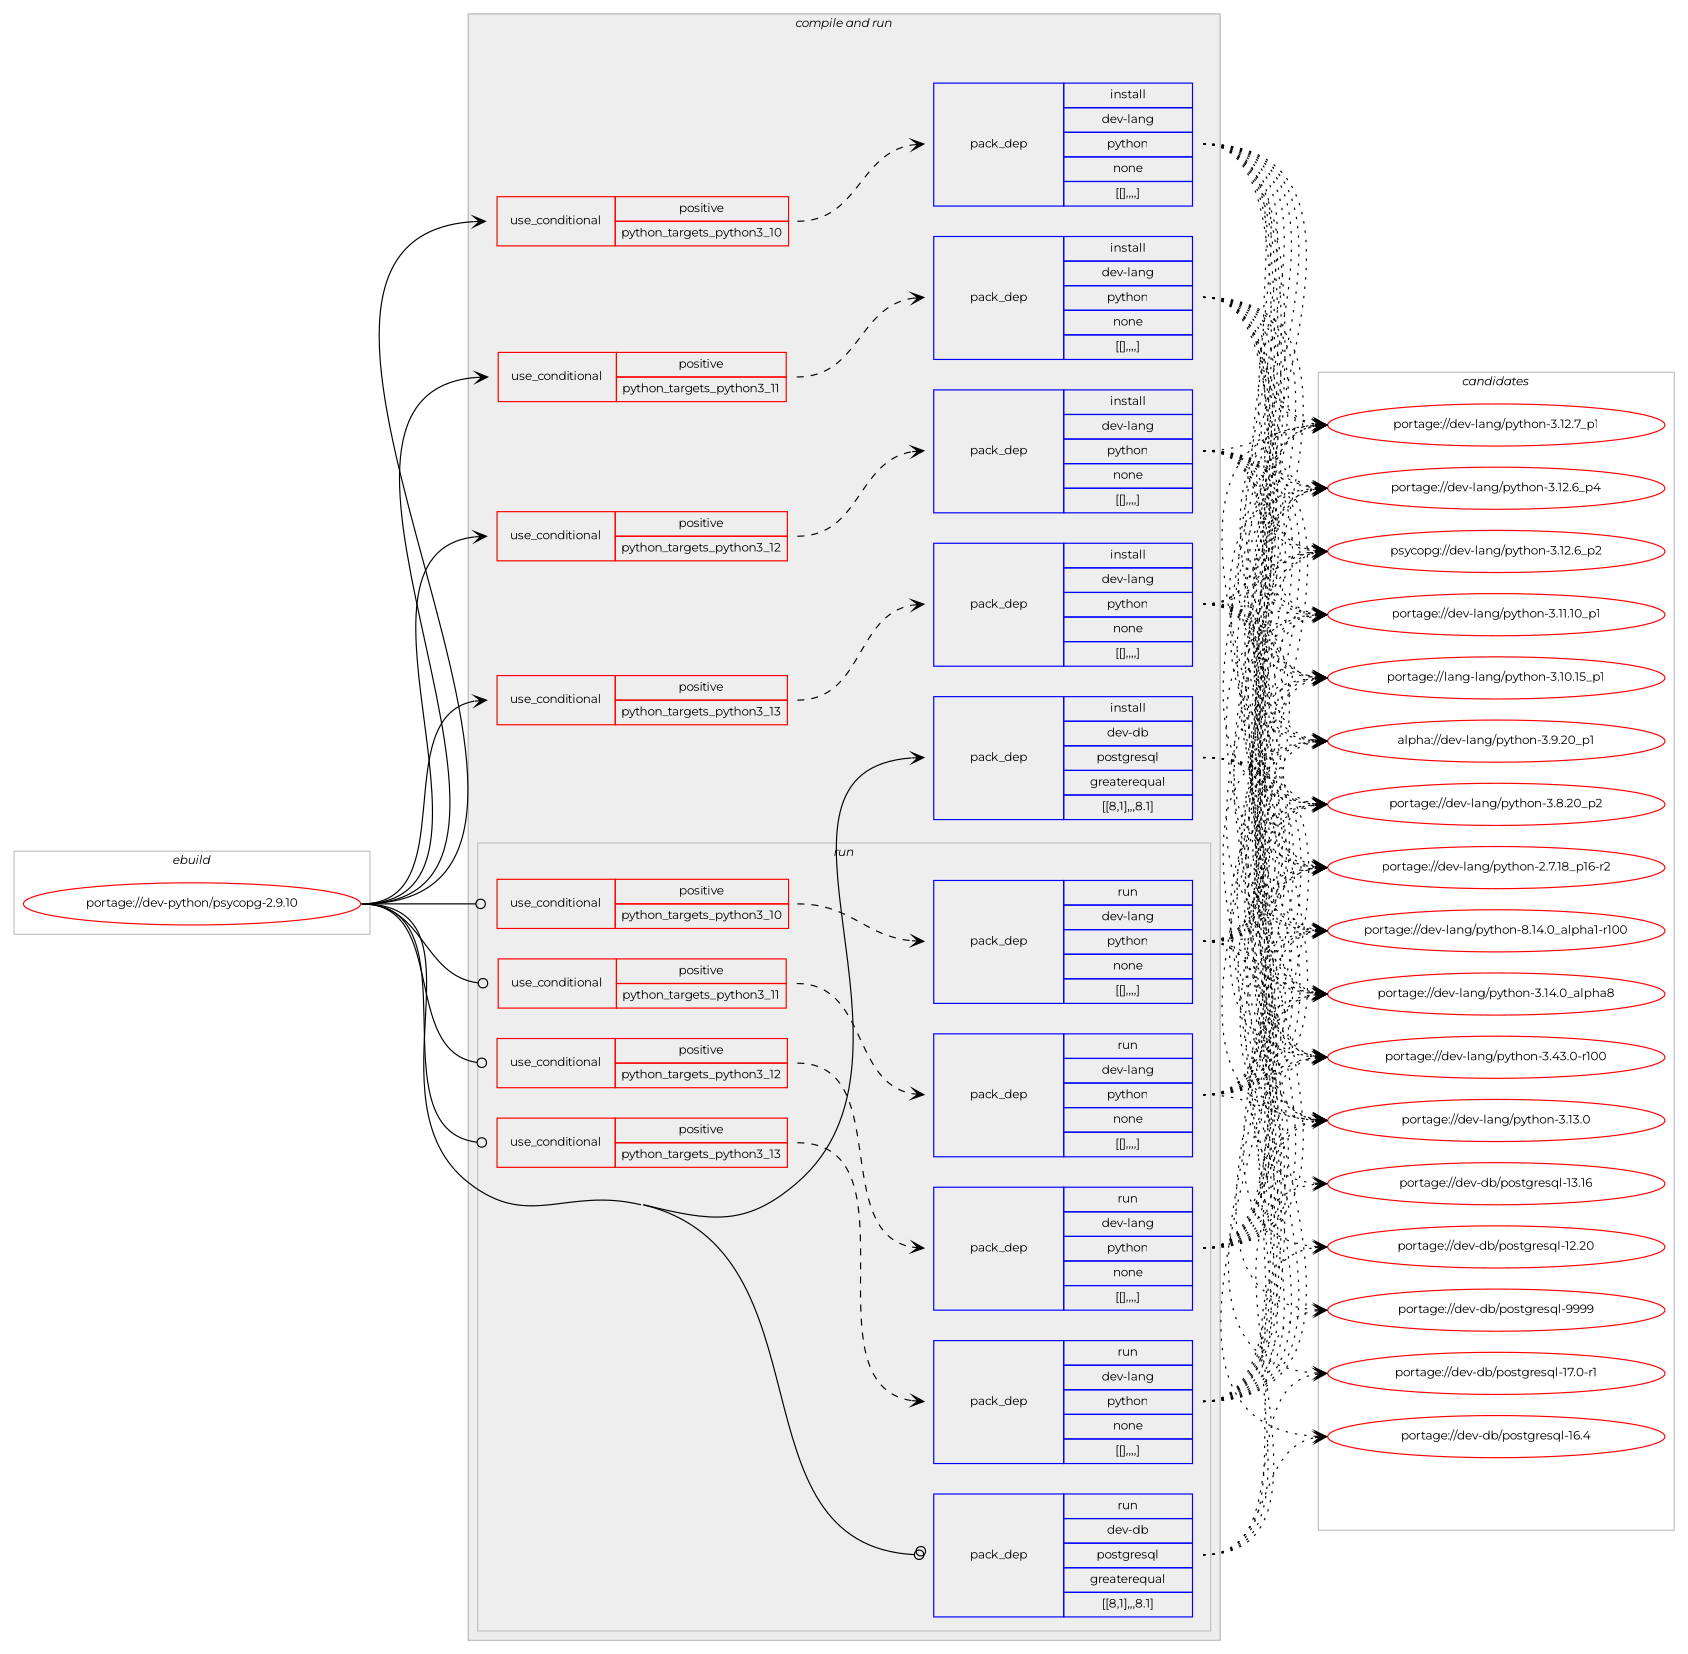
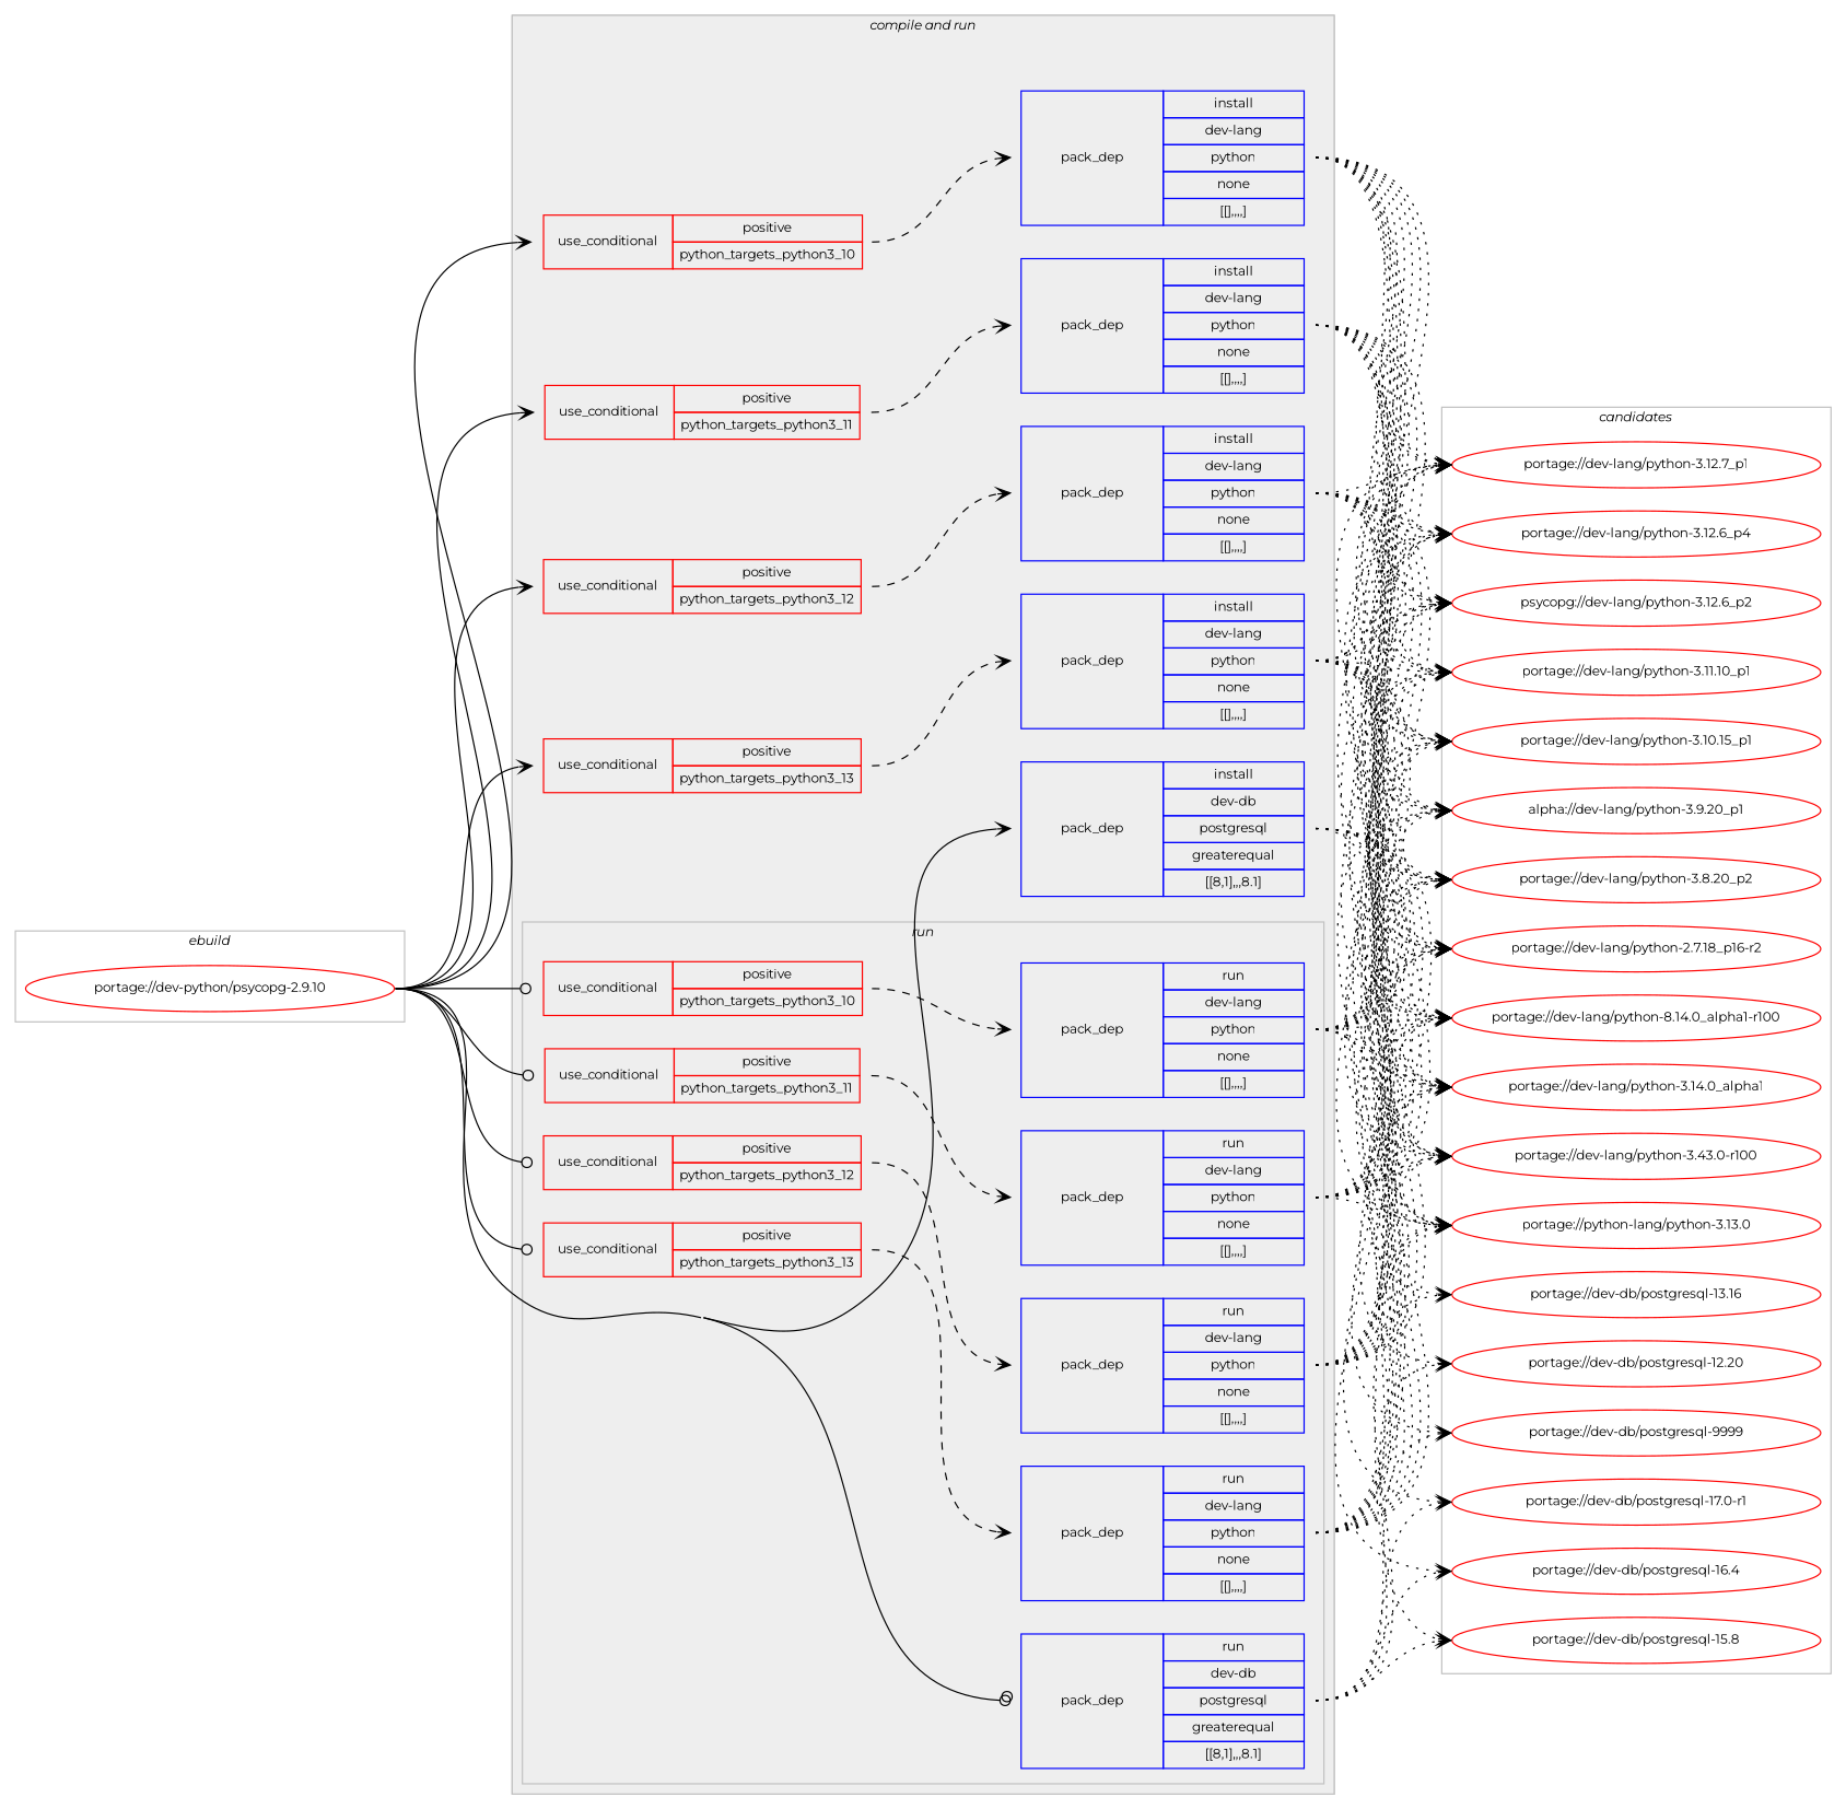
  digraph {
    compound=true
    concentrate=true
    fontname=Montserrat
    fontsize=10
    newrank=true
    rankdir=LR
    ranksep=1.5
    node [color=red fontname=Montserrat fontsize=10]
    edge [arrowhead=vee fontname=Montserrat headport=w style=dotted tailport=e weight=100]
    n1 [label="portage://dev-python/psycopg-2.9.10" width=4]
    n2 [color=blue label=<<TABLE BORDER="0" CELLBORDER="1" CELLSPACING="0" CELLPADDING="4" WIDTH="220"><TR><TD ROWSPAN="6" CELLPADDING="30">pack_dep</TD></TR><TR><TD WIDTH="110">install</TD></TR><TR><TD>dev-lang</TD></TR><TR><TD>python</TD></TR><TR><TD>none</TD></TR><TR><TD>[[],,,,]</TD></TR></TABLE>> shape=none]
    n3 [label=<<TABLE BORDER="0" CELLBORDER="1" CELLSPACING="0" CELLPADDING="4"><TR><TD ROWSPAN="3" CELLPADDING="10">use_conditional</TD></TR><TR><TD>positive</TD></TR><TR><TD>python_targets_python3_10</TD></TR></TABLE>> shape=none]
    n4 [color=blue label=<<TABLE BORDER="0" CELLBORDER="1" CELLSPACING="0" CELLPADDING="4" WIDTH="220"><TR><TD ROWSPAN="6" CELLPADDING="30">pack_dep</TD></TR><TR><TD WIDTH="110">install</TD></TR><TR><TD>dev-lang</TD></TR><TR><TD>python</TD></TR><TR><TD>none</TD></TR><TR><TD>[[],,,,]</TD></TR></TABLE>> shape=none]
    n5 [label=<<TABLE BORDER="0" CELLBORDER="1" CELLSPACING="0" CELLPADDING="4"><TR><TD ROWSPAN="3" CELLPADDING="10">use_conditional</TD></TR><TR><TD>positive</TD></TR><TR><TD>python_targets_python3_11</TD></TR></TABLE>> shape=none]
    n6 [color=blue label=<<TABLE BORDER="0" CELLBORDER="1" CELLSPACING="0" CELLPADDING="4" WIDTH="220"><TR><TD ROWSPAN="6" CELLPADDING="30">pack_dep</TD></TR><TR><TD WIDTH="110">install</TD></TR><TR><TD>dev-lang</TD></TR><TR><TD>python</TD></TR><TR><TD>none</TD></TR><TR><TD>[[],,,,]</TD></TR></TABLE>> shape=none]
    n7 [label=<<TABLE BORDER="0" CELLBORDER="1" CELLSPACING="0" CELLPADDING="4"><TR><TD ROWSPAN="3" CELLPADDING="10">use_conditional</TD></TR><TR><TD>positive</TD></TR><TR><TD>python_targets_python3_12</TD></TR></TABLE>> shape=none]
    n8 [color=blue label=<<TABLE BORDER="0" CELLBORDER="1" CELLSPACING="0" CELLPADDING="4" WIDTH="220"><TR><TD ROWSPAN="6" CELLPADDING="30">pack_dep</TD></TR><TR><TD WIDTH="110">install</TD></TR><TR><TD>dev-lang</TD></TR><TR><TD>python</TD></TR><TR><TD>none</TD></TR><TR><TD>[[],,,,]</TD></TR></TABLE>> shape=none]
    n9 [label=<<TABLE BORDER="0" CELLBORDER="1" CELLSPACING="0" CELLPADDING="4"><TR><TD ROWSPAN="3" CELLPADDING="10">use_conditional</TD></TR><TR><TD>positive</TD></TR><TR><TD>python_targets_python3_13</TD></TR></TABLE>> shape=none]
    n10 [color=blue label=<<TABLE BORDER="0" CELLBORDER="1" CELLSPACING="0" CELLPADDING="4" WIDTH="220"><TR><TD ROWSPAN="6" CELLPADDING="30">pack_dep</TD></TR><TR><TD WIDTH="110">install</TD></TR><TR><TD>dev-db</TD></TR><TR><TD>postgresql</TD></TR><TR><TD>greaterequal</TD></TR><TR><TD>[[8,1],,,8.1]</TD></TR></TABLE>> shape=none]
    n11 [color=blue label=<<TABLE BORDER="0" CELLBORDER="1" CELLSPACING="0" CELLPADDING="4" WIDTH="220"><TR><TD ROWSPAN="6" CELLPADDING="30">pack_dep</TD></TR><TR><TD WIDTH="110">run</TD></TR><TR><TD>dev-lang</TD></TR><TR><TD>python</TD></TR><TR><TD>none</TD></TR><TR><TD>[[],,,,]</TD></TR></TABLE>> shape=none]
    n12 [label=<<TABLE BORDER="0" CELLBORDER="1" CELLSPACING="0" CELLPADDING="4"><TR><TD ROWSPAN="3" CELLPADDING="10">use_conditional</TD></TR><TR><TD>positive</TD></TR><TR><TD>python_targets_python3_10</TD></TR></TABLE>> shape=none]
    n13 [color=blue label=<<TABLE BORDER="0" CELLBORDER="1" CELLSPACING="0" CELLPADDING="4" WIDTH="220"><TR><TD ROWSPAN="6" CELLPADDING="30">pack_dep</TD></TR><TR><TD WIDTH="110">run</TD></TR><TR><TD>dev-lang</TD></TR><TR><TD>python</TD></TR><TR><TD>none</TD></TR><TR><TD>[[],,,,]</TD></TR></TABLE>> shape=none]
    n14 [label=<<TABLE BORDER="0" CELLBORDER="1" CELLSPACING="0" CELLPADDING="4"><TR><TD ROWSPAN="3" CELLPADDING="10">use_conditional</TD></TR><TR><TD>positive</TD></TR><TR><TD>python_targets_python3_11</TD></TR></TABLE>> shape=none]
    n15 [color=blue label=<<TABLE BORDER="0" CELLBORDER="1" CELLSPACING="0" CELLPADDING="4" WIDTH="220"><TR><TD ROWSPAN="6" CELLPADDING="30">pack_dep</TD></TR><TR><TD WIDTH="110">run</TD></TR><TR><TD>dev-lang</TD></TR><TR><TD>python</TD></TR><TR><TD>none</TD></TR><TR><TD>[[],,,,]</TD></TR></TABLE>> shape=none]
    n16 [label=<<TABLE BORDER="0" CELLBORDER="1" CELLSPACING="0" CELLPADDING="4"><TR><TD ROWSPAN="3" CELLPADDING="10">use_conditional</TD></TR><TR><TD>positive</TD></TR><TR><TD>python_targets_python3_12</TD></TR></TABLE>> shape=none]
    n17 [color=blue label=<<TABLE BORDER="0" CELLBORDER="1" CELLSPACING="0" CELLPADDING="4" WIDTH="220"><TR><TD ROWSPAN="6" CELLPADDING="30">pack_dep</TD></TR><TR><TD WIDTH="110">run</TD></TR><TR><TD>dev-lang</TD></TR><TR><TD>python</TD></TR><TR><TD>none</TD></TR><TR><TD>[[],,,,]</TD></TR></TABLE>> shape=none]
    n18 [label=<<TABLE BORDER="0" CELLBORDER="1" CELLSPACING="0" CELLPADDING="4"><TR><TD ROWSPAN="3" CELLPADDING="10">use_conditional</TD></TR><TR><TD>positive</TD></TR><TR><TD>python_targets_python3_13</TD></TR></TABLE>> shape=none]
    n19 [color=blue label=<<TABLE BORDER="0" CELLBORDER="1" CELLSPACING="0" CELLPADDING="4" WIDTH="220"><TR><TD ROWSPAN="6" CELLPADDING="30">pack_dep</TD></TR><TR><TD WIDTH="110">run</TD></TR><TR><TD>dev-db</TD></TR><TR><TD>postgresql</TD></TR><TR><TD>greaterequal</TD></TR><TR><TD>[[8,1],,,8.1]</TD></TR></TABLE>> shape=none]
    n20 [label="portage://dev-lang/python-8.14.0_alpha1-r100" width=4]
-   n21 [label="portage://dev-lang/python-3.14.0_alpha8" width=4]
+   n21 [label="portage://dev-lang/python-3.14.0_alpha1" width=4]
    n22 [label="portage://dev-lang/python-3.43.0-r100" width=4]
-   n23 [label="portage://dev-lang/python-3.13.0" width=4]
+   n23 [label="portage://python-lang/python-3.13.0" width=4]
    n24 [label="portage://dev-lang/python-3.12.7_p1" width=4]
    n25 [label="portage://dev-lang/python-3.12.6_p4" width=4]
    n26 [label="psycopg://dev-lang/python-3.12.6_p2" width=4]
    n27 [label="portage://dev-lang/python-3.11.10_p1" width=4]
-   n28 [label="portage://lang-lang/python-3.10.15_p1" width=4]
+   n28 [label="portage://dev-lang/python-3.10.15_p1" width=4]
    n29 [label="alpha://dev-lang/python-3.9.20_p1" width=4]
    n30 [label="portage://dev-lang/python-3.8.20_p2" width=4]
    n31 [label="portage://dev-lang/python-2.7.18_p16-r2" width=4]
    n32 [label="portage://dev-db/postgresql-9999" width=4]
    n33 [label="portage://dev-db/postgresql-17.0-r1" width=4]
    n34 [label="portage://dev-db/postgresql-16.4" width=4]
+   n35 [label="portage://dev-db/postgresql-15.8" width=4]
    n36 [label="portage://dev-db/postgresql-13.16" width=4]
    n37 [label="portage://dev-db/postgresql-12.20" width=4]
    subgraph cluster_1 {
      color=gray
      label=<<i>ebuild</i>>
      n1
    }
    subgraph cluster_2 {
      color=gray
      label=<<i>dependencies</i>>
      subgraph cluster_3 {
        color=gray
        fillcolor="#eeeeee"
        label=<<i>compile</i>>
        style=filled
        subgraph sub_4 {
          color=gray
          fillcolor="#eeeeee"
          label=<<i>compile</i>>
          style=filled
          n3
          subgraph sub_5 {
            color=gray
            fillcolor="#eeeeee"
            label=<<i>compile</i>>
            style=filled
            n2
          }
        }
        subgraph sub_6 {
          color=gray
          fillcolor="#eeeeee"
          label=<<i>compile</i>>
          style=filled
          n5
          subgraph sub_7 {
            color=gray
            fillcolor="#eeeeee"
            label=<<i>compile</i>>
            style=filled
            n4
          }
        }
        subgraph sub_8 {
          color=gray
          fillcolor="#eeeeee"
          label=<<i>compile</i>>
          style=filled
          n7
          subgraph sub_9 {
            color=gray
            fillcolor="#eeeeee"
            label=<<i>compile</i>>
            style=filled
            n6
          }
        }
        subgraph sub_10 {
          color=gray
          fillcolor="#eeeeee"
          label=<<i>compile</i>>
          style=filled
          n9
          subgraph sub_11 {
            color=gray
            fillcolor="#eeeeee"
            label=<<i>compile</i>>
            style=filled
            n8
          }
        }
        subgraph sub_12 {
          color=gray
          fillcolor="#eeeeee"
          label=<<i>compile</i>>
          style=filled
          n10
        }
      }
      subgraph cluster_13 {
        color=gray
        fillcolor="#eeeeee"
        label=<<i>compile and run</i>>
        style=filled
      }
      subgraph cluster_14 {
        color=gray
        fillcolor="#eeeeee"
        label=<<i>run</i>>
        style=filled
        subgraph sub_15 {
          color=gray
          fillcolor="#eeeeee"
          label=<<i>run</i>>
          style=filled
          n12
          subgraph sub_16 {
            color=gray
            fillcolor="#eeeeee"
            label=<<i>run</i>>
            style=filled
            n11
          }
        }
        subgraph sub_17 {
          color=gray
          fillcolor="#eeeeee"
          label=<<i>run</i>>
          style=filled
          n14
          subgraph sub_18 {
            color=gray
            fillcolor="#eeeeee"
            label=<<i>run</i>>
            style=filled
            n13
          }
        }
        subgraph sub_19 {
          color=gray
          fillcolor="#eeeeee"
          label=<<i>run</i>>
          style=filled
          n16
          subgraph sub_20 {
            color=gray
            fillcolor="#eeeeee"
            label=<<i>run</i>>
            style=filled
            n15
          }
        }
        subgraph sub_21 {
          color=gray
          fillcolor="#eeeeee"
          label=<<i>run</i>>
          style=filled
          n18
          subgraph sub_22 {
            color=gray
            fillcolor="#eeeeee"
            label=<<i>run</i>>
            style=filled
            n17
          }
        }
        subgraph sub_23 {
          color=gray
          fillcolor="#eeeeee"
          label=<<i>run</i>>
          style=filled
          n19
        }
      }
    }
    subgraph cluster_24 {
      color=gray
      label=<<i>candidates</i>>
      rank=same
      subgraph sub_25 {
        color=black
        label=<<i>candidates</i>>
        nodesep=1
        rank=same
        n20
        n21
        n22
        n23
        n24
        n25
        n26
        n27
        n28
        n29
        n30
        n31
      }
      subgraph sub_26 {
        color=black
        label=<<i>candidates</i>>
        nodesep=1
        rank=same
        n20
        n21
        n22
        n23
        n24
        n25
        n26
        n27
        n28
        n29
        n30
        n31
      }
      subgraph sub_27 {
        color=black
        label=<<i>candidates</i>>
        nodesep=1
        rank=same
        n20
        n21
        n22
        n23
        n24
        n25
        n26
        n27
        n28
        n29
        n30
        n31
      }
      subgraph sub_28 {
        color=black
        label=<<i>candidates</i>>
        nodesep=1
        rank=same
        n20
        n21
        n22
        n23
        n24
        n25
        n26
        n27
        n28
        n29
        n30
        n31
      }
      subgraph sub_29 {
        color=black
        label=<<i>candidates</i>>
        nodesep=1
        rank=same
        n32
        n33
        n34
+       n35
        n36
        n37
      }
      subgraph sub_30 {
        color=black
        label=<<i>candidates</i>>
        nodesep=1
        rank=same
        n20
        n21
        n22
        n23
        n24
        n25
        n26
        n27
        n28
        n29
        n30
        n31
      }
      subgraph sub_31 {
        color=black
        label=<<i>candidates</i>>
        nodesep=1
        rank=same
        n20
        n21
        n22
        n23
        n24
        n25
        n26
        n27
        n28
        n29
        n30
        n31
      }
      subgraph sub_32 {
        color=black
        label=<<i>candidates</i>>
        nodesep=1
        rank=same
        n20
        n21
        n22
        n23
        n24
        n25
        n26
        n27
        n28
        n29
        n30
        n31
      }
      subgraph sub_33 {
        color=black
        label=<<i>candidates</i>>
        nodesep=1
        rank=same
        n20
        n21
        n22
        n23
        n24
        n25
        n26
        n27
        n28
        n29
        n30
        n31
      }
      subgraph sub_34 {
        color=black
        label=<<i>candidates</i>>
        nodesep=1
        rank=same
        n32
        n33
        n34
+       n35
        n36
        n37
      }
    }
    n1 -> n3 [style=solid weight=20]
    n1 -> n5 [style=solid weight=20]
    n1 -> n7 [style=solid weight=20]
    n1 -> n9 [style=solid weight=20]
    n1 -> n10 [style=solid weight=20]
    n1 -> n12 [arrowhead=odot style=solid weight=20]
    n1 -> n14 [arrowhead=odot style=solid weight=20]
    n1 -> n16 [arrowhead=odot style=solid weight=20]
    n1 -> n18 [arrowhead=odot style=solid weight=20]
    n1 -> n19 [arrowhead=odot style=solid weight=20]
    n2 -> n20
    n2 -> n21
    n2 -> n22
    n2 -> n23
    n2 -> n24
    n2 -> n25
    n2 -> n26
    n2 -> n27
    n2 -> n28
    n2 -> n29
    n2 -> n30
    n2 -> n31
    n3 -> n2 [style=dashed weight=20]
    n4 -> n20
    n4 -> n21
    n4 -> n22
    n4 -> n23
    n4 -> n24
    n4 -> n25
    n4 -> n26
    n4 -> n27
    n4 -> n28
    n4 -> n29
    n4 -> n30
    n4 -> n31
    n5 -> n4 [style=dashed weight=20]
    n6 -> n20
    n6 -> n21
    n6 -> n22
    n6 -> n23
    n6 -> n24
    n6 -> n25
    n6 -> n26
    n6 -> n27
    n6 -> n28
    n6 -> n29
    n6 -> n30
    n6 -> n31
    n7 -> n6 [style=dashed weight=20]
    n8 -> n20
    n8 -> n21
    n8 -> n22
    n8 -> n23
    n8 -> n24
    n8 -> n25
    n8 -> n26
    n8 -> n27
    n8 -> n28
    n8 -> n29
    n8 -> n30
    n8 -> n31
    n9 -> n8 [style=dashed weight=20]
    n10 -> n32
    n10 -> n33
    n10 -> n34
+   n10 -> n35
    n10 -> n36
    n10 -> n37
    n11 -> n20
    n11 -> n21
    n11 -> n22
    n11 -> n23
    n11 -> n24
    n11 -> n25
    n11 -> n26
    n11 -> n27
    n11 -> n28
    n11 -> n29
    n11 -> n30
    n11 -> n31
    n12 -> n11 [style=dashed weight=20]
    n13 -> n20
    n13 -> n21
    n13 -> n22
    n13 -> n23
    n13 -> n24
    n13 -> n25
    n13 -> n26
    n13 -> n27
    n13 -> n28
    n13 -> n29
    n13 -> n30
    n13 -> n31
    n14 -> n13 [style=dashed weight=20]
    n15 -> n20
    n15 -> n21
    n15 -> n22
    n15 -> n23
    n15 -> n24
    n15 -> n25
    n15 -> n26
    n15 -> n27
    n15 -> n28
    n15 -> n29
    n15 -> n30
    n15 -> n31
    n16 -> n15 [style=dashed weight=20]
    n17 -> n20
    n17 -> n21
    n17 -> n22
    n17 -> n23
    n17 -> n24
    n17 -> n25
    n17 -> n26
    n17 -> n27
    n17 -> n28
    n17 -> n29
    n17 -> n30
    n17 -> n31
    n18 -> n17 [style=dashed weight=20]
    n19 -> n32
    n19 -> n33
    n19 -> n34
+   n19 -> n35
    n19 -> n36
    n19 -> n37
  }
